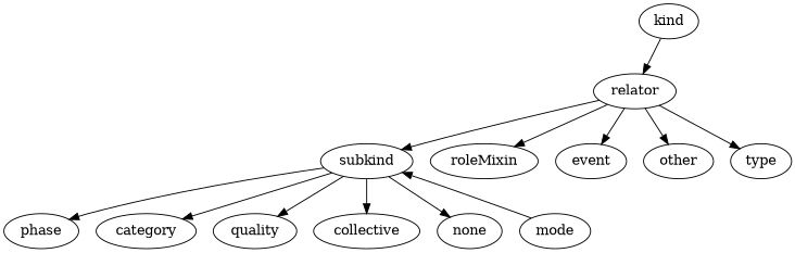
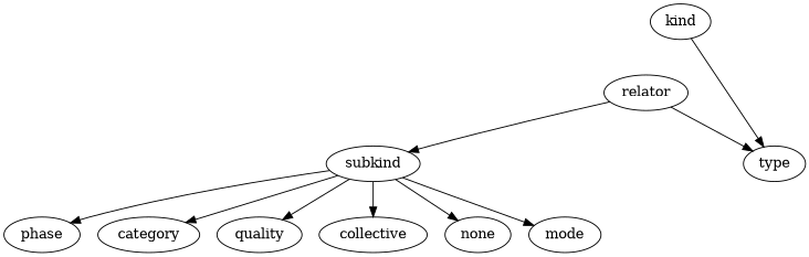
  strict digraph {
    kind
    relator
    subkind
    phase
    category
    quality
    collective
    none
    mode
-   roleMixin
-   event
    type
-   other
-   kind -> relator
+   kind -> type
    relator -> subkind
-   relator -> roleMixin
-   relator -> event
    relator -> type
-   relator -> other
    subkind -> phase
    subkind -> category
    subkind -> quality
    subkind -> collective
    subkind -> none
-   mode -> subkind
+   subkind -> mode
  }
